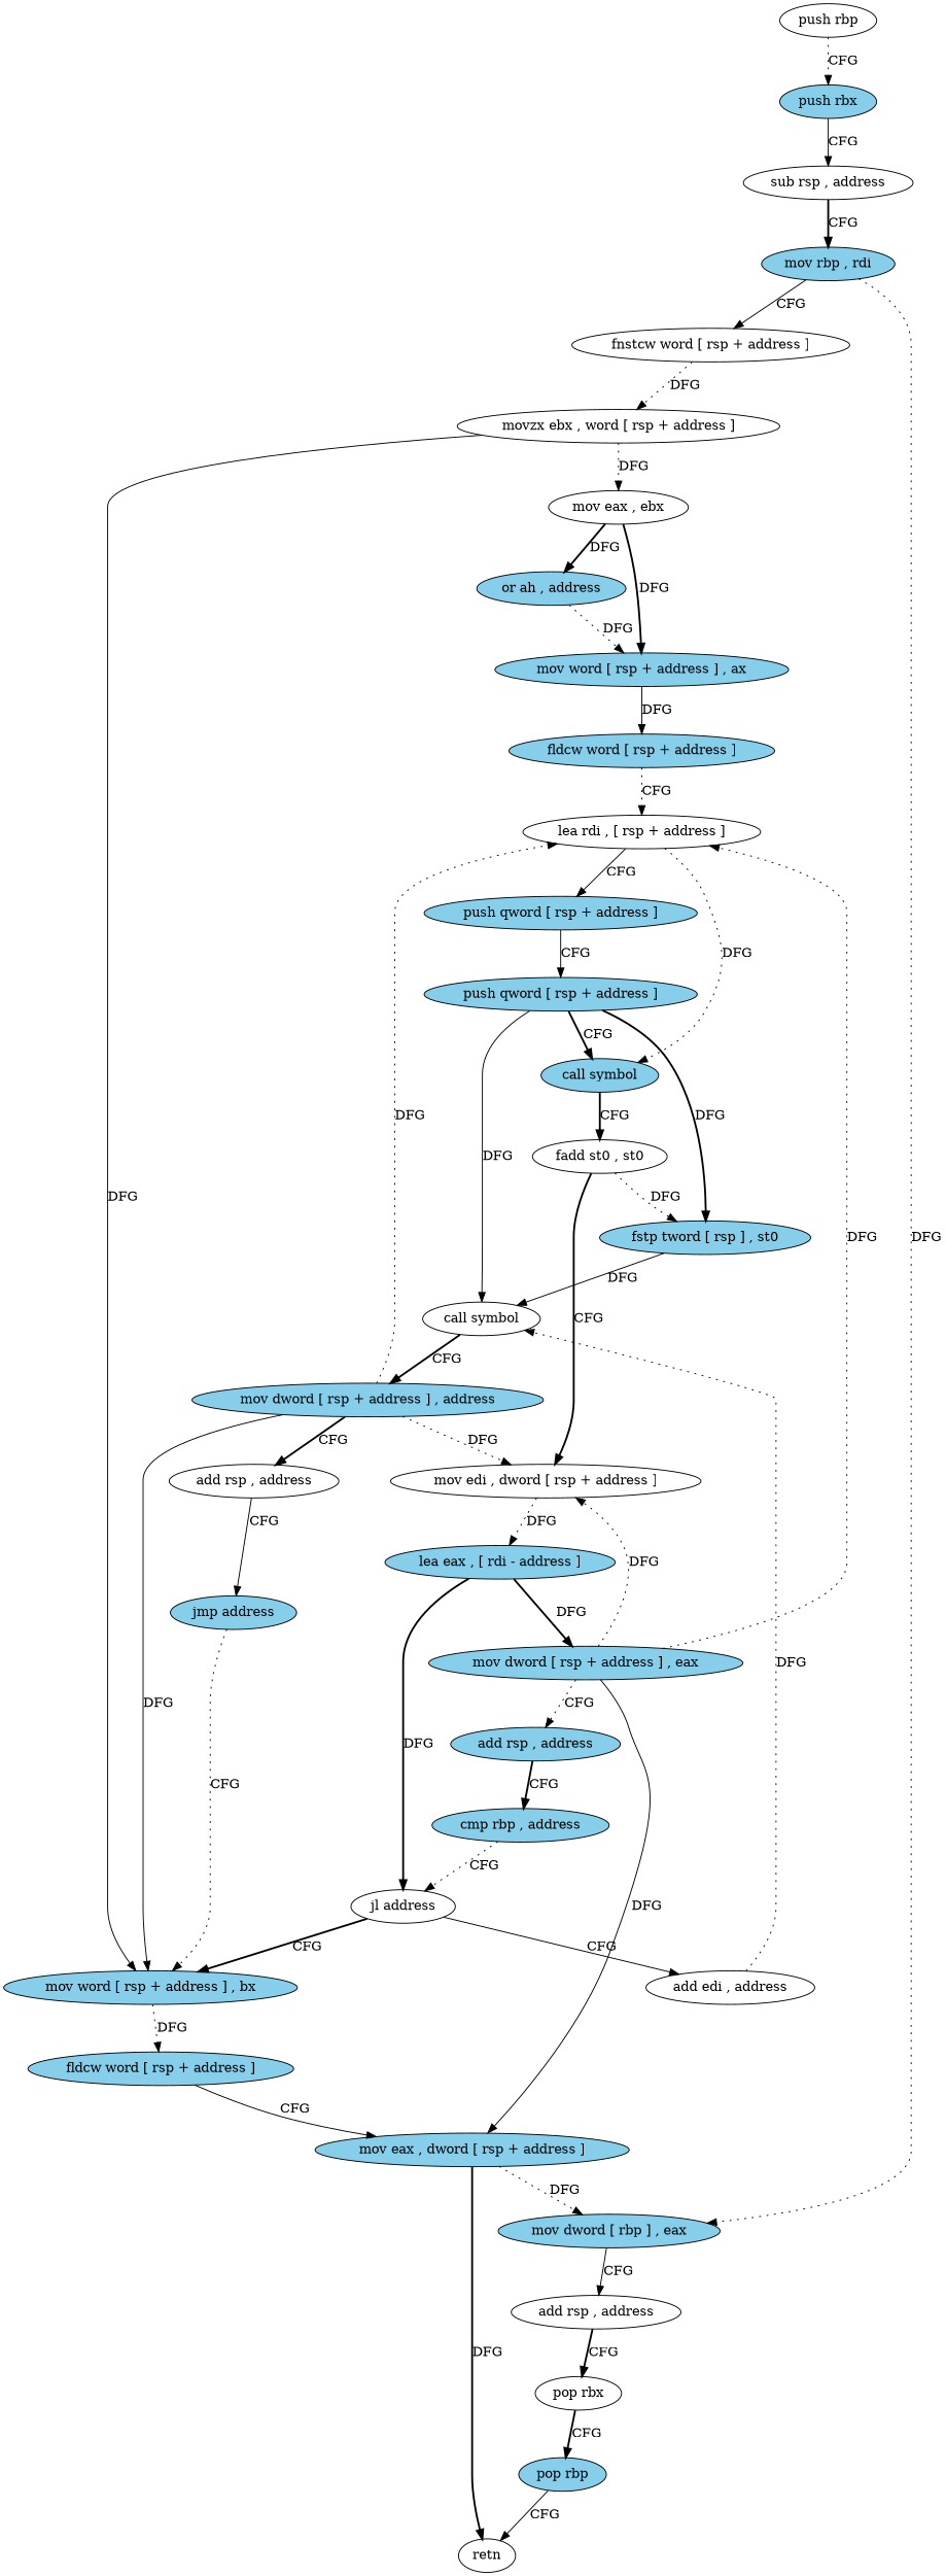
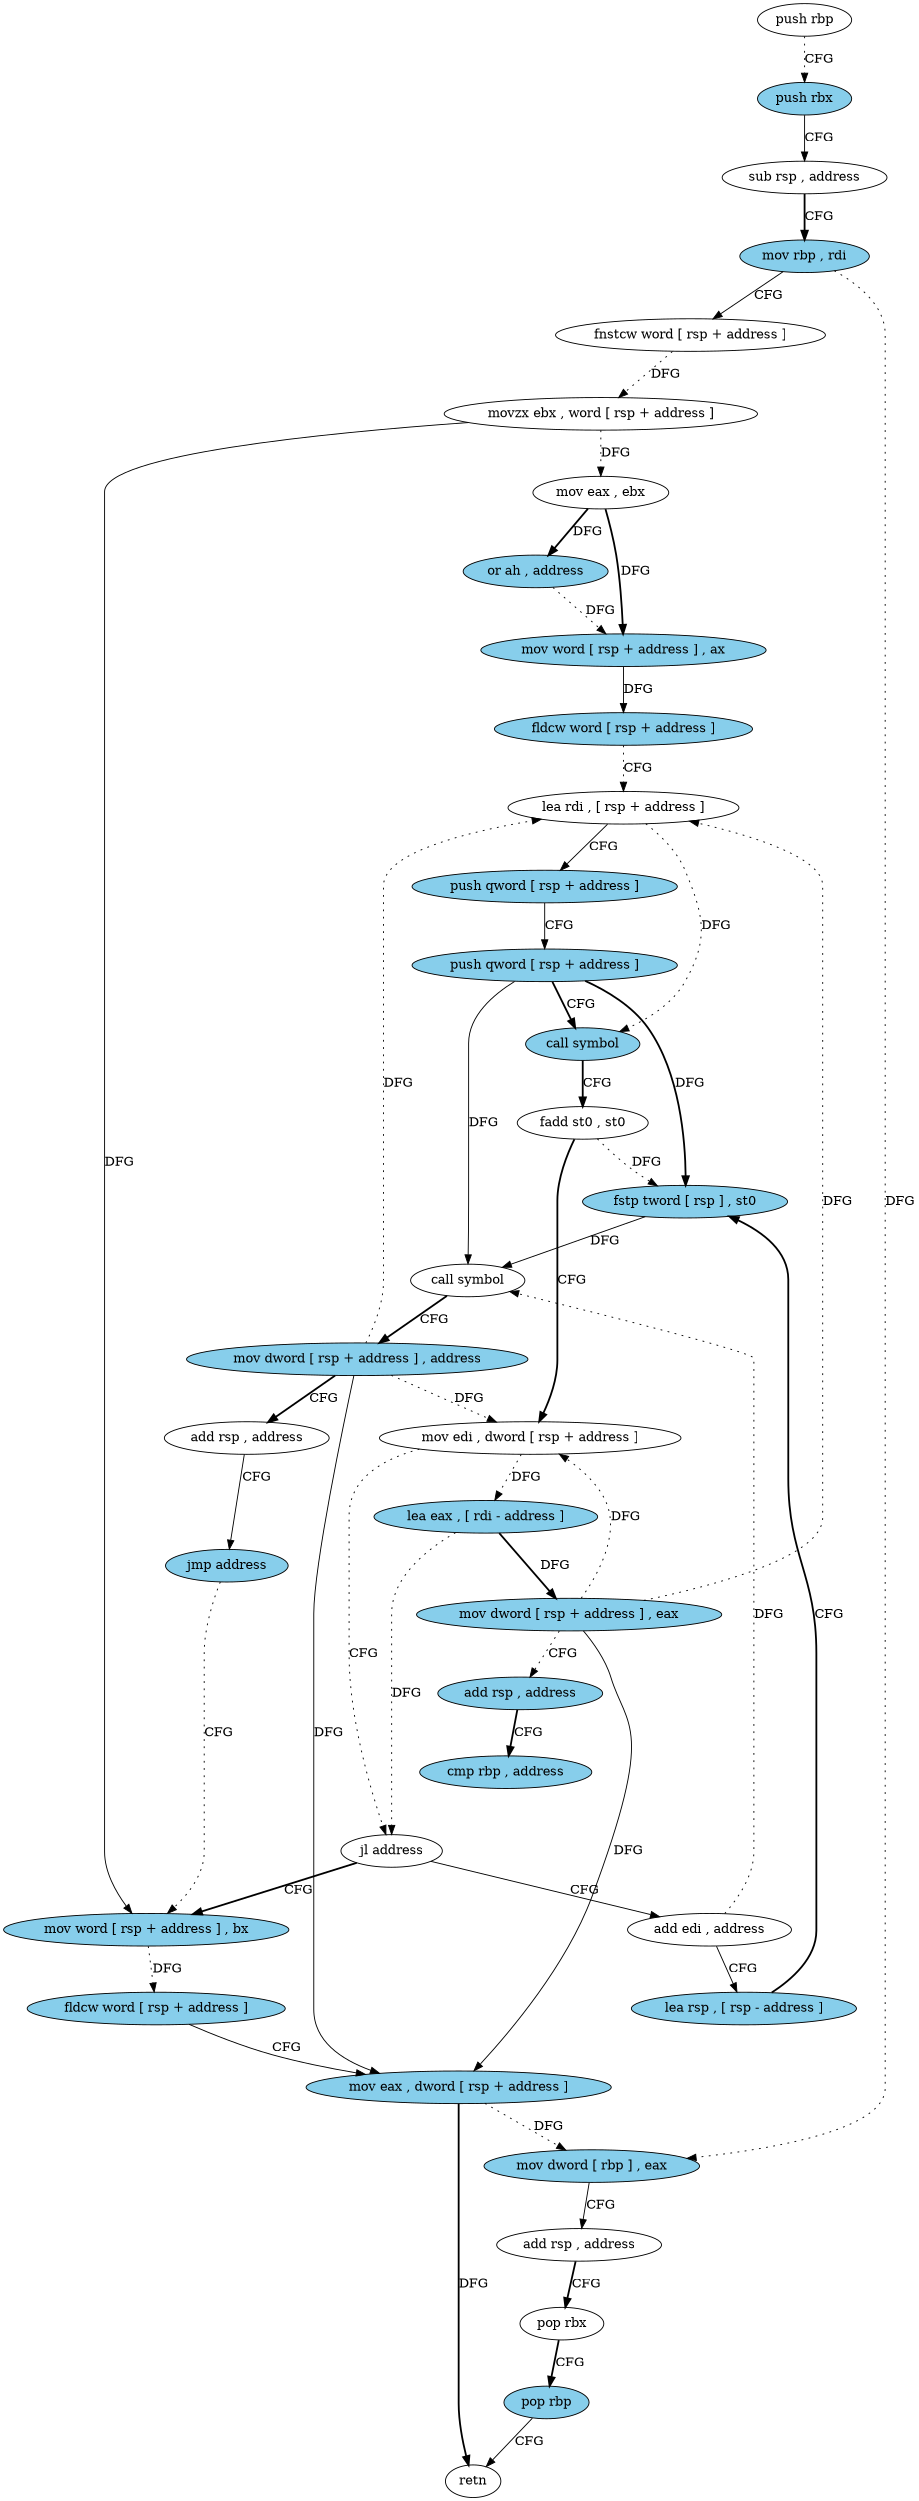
  digraph {
    node [fillcolor=skyblue style=filled]
    edge [style=dotted]
    n1 [fillcolor=white label="push rbp"]
    n2 [label="push rbx"]
    n3 [fillcolor=white label="sub rsp , address"]
    n4 [label="mov rbp , rdi"]
    n5 [fillcolor=white label="fnstcw word [ rsp + address ]"]
    n6 [label="mov dword [ rbp ] , eax"]
    n7 [fillcolor=white label="movzx ebx , word [ rsp + address ]"]
    n8 [fillcolor=white label="add rsp , address"]
    n9 [fillcolor=white label="mov eax , ebx"]
    n10 [label="mov word [ rsp + address ] , bx"]
    n11 [label="or ah , address"]
    n12 [label="mov word [ rsp + address ] , ax"]
    n13 [label="fldcw word [ rsp + address ]"]
    n14 [label="fldcw word [ rsp + address ]"]
    n15 [fillcolor=white label="lea rdi , [ rsp + address ]"]
    n16 [label="push qword [ rsp + address ]"]
    n17 [label="call symbol"]
    n18 [label="push qword [ rsp + address ]"]
    n19 [fillcolor=white label="fadd st0 , st0"]
    n20 [label="fstp tword [ rsp ] , st0"]
    n21 [fillcolor=white label="call symbol"]
    n22 [label="mov dword [ rsp + address ] , address"]
    n23 [fillcolor=white label="mov edi , dword [ rsp + address ]"]
    n24 [label="lea eax , [ rdi - address ]"]
    n25 [label="mov dword [ rsp + address ] , eax"]
    n26 [fillcolor=white label="jl address"]
    n27 [fillcolor=white label="add edi , address"]
+   n28 [label="lea rsp , [ rsp - address ]"]
    n29 [label="add rsp , address"]
    n30 [label="mov eax , dword [ rsp + address ]"]
    n31 [label="cmp rbp , address"]
    n32 [fillcolor=white label=retn]
    n33 [fillcolor=white label="add rsp , address"]
    n34 [label="jmp address"]
    n35 [fillcolor=white label="pop rbx"]
    n36 [label="pop rbp"]
    n1 -> n2 [label=CFG]
    n2 -> n3 [label=CFG style=solid]
    n3 -> n4 [label=CFG style=bold]
    n4 -> n5 [label=CFG style=solid]
    n4 -> n6 [label=DFG]
    n5 -> n7 [label=DFG]
    n6 -> n8 [label=CFG style=solid]
    n7 -> n9 [label=DFG]
    n7 -> n10 [label=DFG style=solid]
    n8 -> n35 [label=CFG style=bold]
    n9 -> n11 [label=DFG style=bold]
    n9 -> n12 [label=DFG style=bold]
    n10 -> n13 [label=DFG]
    n11 -> n12 [label=DFG]
    n12 -> n14 [label=DFG style=solid]
    n13 -> n30 [label=CFG style=solid]
    n14 -> n15 [label=CFG]
    n15 -> n16 [label=CFG style=solid]
    n15 -> n17 [label=DFG]
    n16 -> n18 [label=CFG style=solid]
    n17 -> n19 [label=CFG style=bold]
    n18 -> n17 [label=CFG style=bold]
    n18 -> n20 [label=DFG style=bold]
    n18 -> n21 [label=DFG style=solid]
    n19 -> n20 [label=DFG]
    n19 -> n23 [label=CFG style=bold]
    n20 -> n21 [label=DFG style=solid]
    n21 -> n22 [label=CFG style=bold]
    n22 -> n15 [label=DFG]
    n22 -> n23 [label=DFG]
-   n22 -> n10 [label=DFG style=solid]
+   n22 -> n30 [label=DFG style=solid]
    n22 -> n33 [label=CFG style=bold]
    n23 -> n24 [label=DFG]
    n24 -> n25 [label=DFG style=bold]
-   n24 -> n26 [label=DFG style=bold]
+   n24 -> n26 [label=DFG]
    n25 -> n15 [label=DFG]
    n25 -> n23 [label=DFG]
    n25 -> n29 [label=CFG]
    n25 -> n30 [label=DFG style=solid]
    n26 -> n10 [label=CFG style=bold]
    n26 -> n27 [label=CFG style=solid]
    n27 -> n21 [label=DFG]
+   n27 -> n28 [label=CFG style=solid]
+   n28 -> n20 [label=CFG style=bold]
    n29 -> n31 [label=CFG style=bold]
    n30 -> n6 [label=DFG]
    n30 -> n32 [label=DFG style=bold]
-   n31 -> n26 [label=CFG]
+   n23 -> n26 [label=CFG]
    n33 -> n34 [label=CFG style=solid]
    n34 -> n10 [label=CFG]
    n35 -> n36 [label=CFG style=bold]
    n36 -> n32 [label=CFG style=solid]
  }
